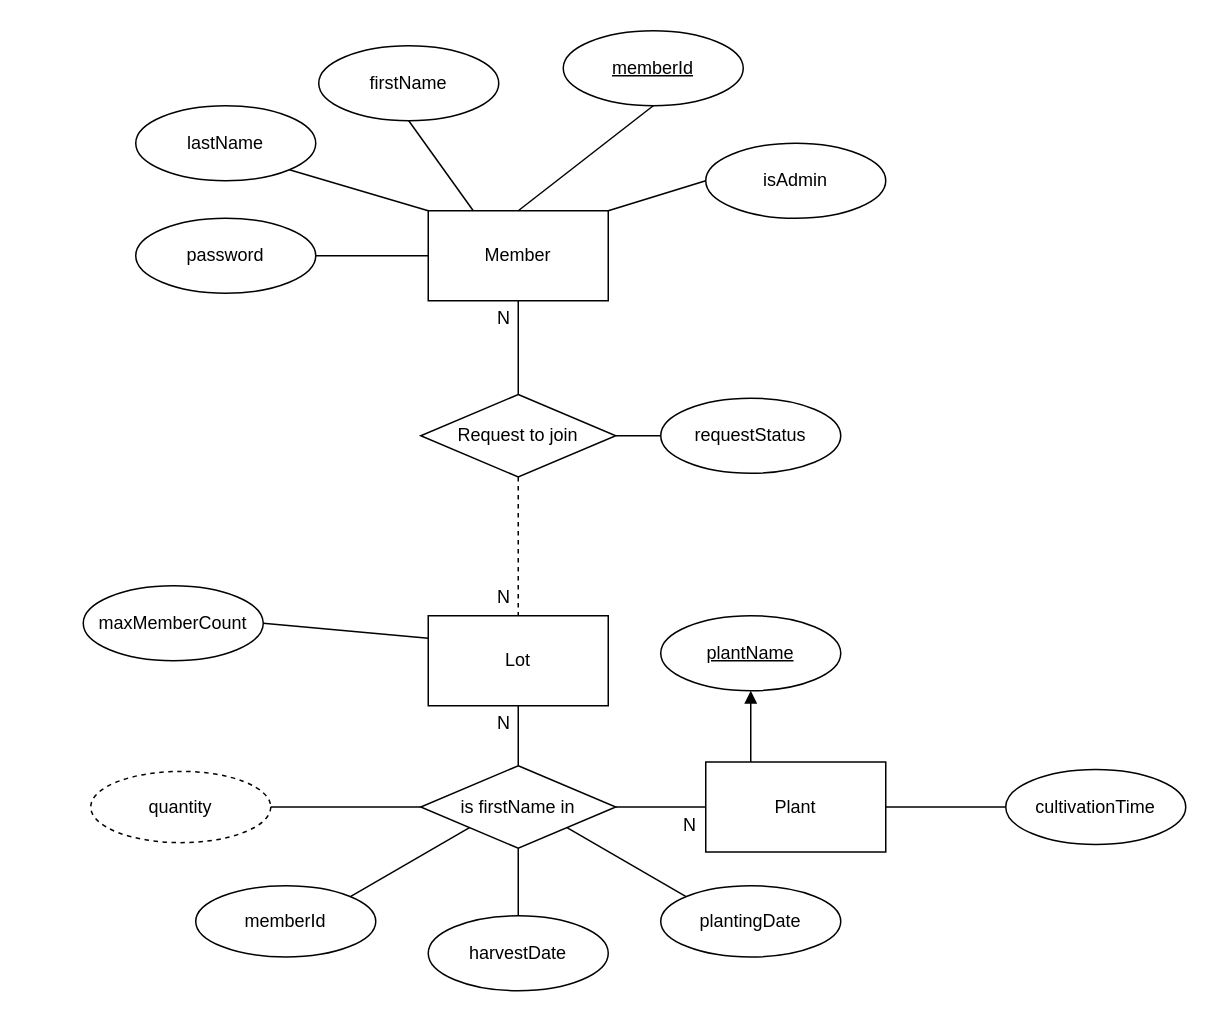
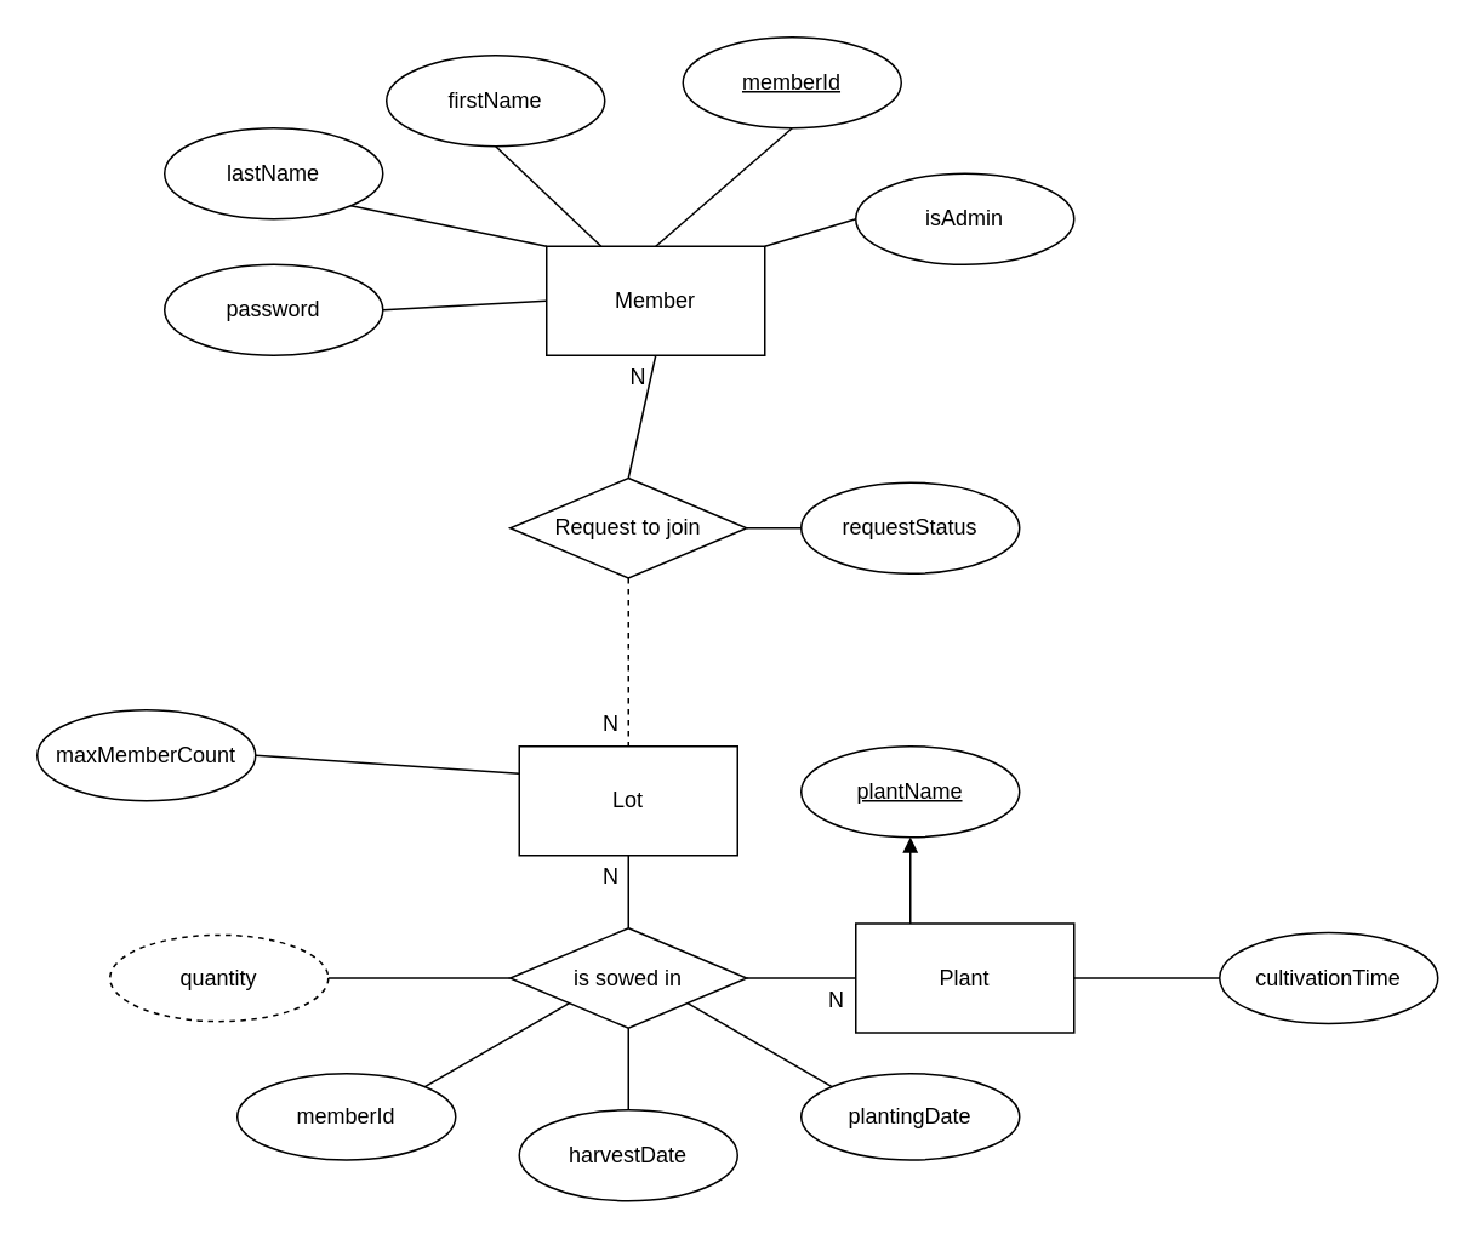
  <mxCell id="0" />
  <mxCell id="1" parent="0" />
- <mxCell id="2" value="Member" style="rounded=0;whiteSpace=wrap;html=1;" parent="1" vertex="1"><mxGeometry x="285" y="140" width="120" height="60" as="geometry" /></mxCell>
+ <mxCell id="2" value="Member" style="rounded=0;whiteSpace=wrap;html=1;" parent="1" vertex="1"><mxGeometry x="300" y="135" width="120" height="60" as="geometry" /></mxCell>
  <mxCell id="3" value="firstName" style="ellipse;whiteSpace=wrap;html=1;" parent="1" vertex="1"><mxGeometry x="212" y="30" width="120" height="50" as="geometry" /></mxCell>
  <mxCell id="4" value="lastName" style="ellipse;whiteSpace=wrap;html=1;" parent="1" vertex="1"><mxGeometry x="90" y="70" width="120" height="50" as="geometry" /></mxCell>
  <mxCell id="5" value="&lt;u&gt;memberId&lt;/u&gt;" style="ellipse;whiteSpace=wrap;html=1;" parent="1" vertex="1"><mxGeometry x="375" y="20" width="120" height="50" as="geometry" /></mxCell>
  <mxCell id="6" value="password" style="ellipse;whiteSpace=wrap;html=1;" parent="1" vertex="1"><mxGeometry x="90" y="145" width="120" height="50" as="geometry" /></mxCell>
  <mxCell id="7" value="" style="endArrow=none;html=1;entryX=0;entryY=0.5;entryDx=0;entryDy=0;exitX=1;exitY=0.5;exitDx=0;exitDy=0;" parent="1" source="6" target="2" edge="1"><mxGeometry width="50" height="50" relative="1" as="geometry"><mxPoint x="240" y="220" as="sourcePoint" /><mxPoint x="260" y="120" as="targetPoint" /></mxGeometry></mxCell>
  <mxCell id="8" value="" style="endArrow=none;html=1;entryX=0;entryY=0;entryDx=0;entryDy=0;exitX=1;exitY=1;exitDx=0;exitDy=0;" parent="1" source="4" target="2" edge="1"><mxGeometry width="50" height="50" relative="1" as="geometry"><mxPoint x="210" y="94.5" as="sourcePoint" /><mxPoint x="400" y="94.5" as="targetPoint" /></mxGeometry></mxCell>
  <mxCell id="9" value="" style="endArrow=none;html=1;entryX=0.25;entryY=0;entryDx=0;entryDy=0;exitX=0.5;exitY=1;exitDx=0;exitDy=0;" parent="1" source="3" target="2" edge="1"><mxGeometry width="50" height="50" relative="1" as="geometry"><mxPoint x="330" y="60" as="sourcePoint" /><mxPoint x="520" y="105.5" as="targetPoint" /></mxGeometry></mxCell>
  <mxCell id="10" value="" style="endArrow=none;html=1;entryX=0.5;entryY=0;entryDx=0;entryDy=0;exitX=0.5;exitY=1;exitDx=0;exitDy=0;" parent="1" source="5" target="2" edge="1"><mxGeometry width="50" height="50" relative="1" as="geometry"><mxPoint x="580" y="70" as="sourcePoint" /><mxPoint x="420" y="160" as="targetPoint" /></mxGeometry></mxCell>
  <mxCell id="11" value="isAdmin" style="ellipse;whiteSpace=wrap;html=1;" parent="1" vertex="1"><mxGeometry x="470" y="95" width="120" height="50" as="geometry" /></mxCell>
  <mxCell id="12" value="" style="endArrow=none;html=1;entryX=1;entryY=0;entryDx=0;entryDy=0;exitX=0;exitY=0.5;exitDx=0;exitDy=0;" parent="1" source="11" target="2" edge="1"><mxGeometry width="50" height="50" relative="1" as="geometry"><mxPoint x="445" y="80" as="sourcePoint" /><mxPoint x="350" y="140" as="targetPoint" /></mxGeometry></mxCell>
  <mxCell id="13" value="Lot" style="rounded=0;whiteSpace=wrap;html=1;" parent="1" vertex="1"><mxGeometry x="285" y="410" width="120" height="60" as="geometry" /></mxCell>
- <mxCell id="14" value="maxMemberCount" style="ellipse;whiteSpace=wrap;html=1;" parent="1" vertex="1"><mxGeometry x="55" y="390" width="120" height="50" as="geometry" /></mxCell>
+ <mxCell id="14" value="maxMemberCount" style="ellipse;whiteSpace=wrap;html=1;" parent="1" vertex="1"><mxGeometry x="20" y="390" width="120" height="50" as="geometry" /></mxCell>
  <mxCell id="15" value="" style="endArrow=none;html=1;exitX=1;exitY=0.5;exitDx=0;exitDy=0;entryX=0;entryY=0.25;entryDx=0;entryDy=0;" parent="1" source="14" target="13" edge="1"><mxGeometry width="50" height="50" relative="1" as="geometry"><mxPoint x="565" y="400" as="sourcePoint" /><mxPoint x="615" y="350" as="targetPoint" /></mxGeometry></mxCell>
  <mxCell id="16" value="Plant" style="rounded=0;whiteSpace=wrap;html=1;" parent="1" vertex="1"><mxGeometry x="470" y="507.5" width="120" height="60" as="geometry" /></mxCell>
  <mxCell id="17" value="Request to join" style="rhombus;whiteSpace=wrap;html=1;" parent="1" vertex="1"><mxGeometry x="280" y="262.5" width="130" height="55" as="geometry" /></mxCell>
  <mxCell id="18" value="&lt;u&gt;plantName&lt;/u&gt;" style="ellipse;whiteSpace=wrap;html=1;" parent="1" vertex="1"><mxGeometry x="440" y="410" width="120" height="50" as="geometry" /></mxCell>
  <mxCell id="19" value="" style="endArrow=block;html=1;entryX=0.5;entryY=1;entryDx=0;entryDy=0;exitX=0.25;exitY=0;exitDx=0;exitDy=0;" parent="1" source="16" target="18" edge="1"><mxGeometry width="50" height="50" relative="1" as="geometry"><mxPoint x="590" y="505" as="sourcePoint" /><mxPoint x="640" y="455" as="targetPoint" /></mxGeometry></mxCell>
  <mxCell id="20" value="cultivationTime" style="ellipse;whiteSpace=wrap;html=1;" parent="1" vertex="1"><mxGeometry x="670" y="512.5" width="120" height="50" as="geometry" /></mxCell>
  <mxCell id="21" value="" style="endArrow=none;html=1;exitX=1;exitY=0.5;exitDx=0;exitDy=0;entryX=0;entryY=0.5;entryDx=0;entryDy=0;" parent="1" source="16" target="20" edge="1"><mxGeometry width="50" height="50" relative="1" as="geometry"><mxPoint x="750" y="625" as="sourcePoint" /><mxPoint x="800" y="575" as="targetPoint" /></mxGeometry></mxCell>
- <mxCell id="22" value="is firstName in" style="rhombus;whiteSpace=wrap;html=1;" parent="1" vertex="1"><mxGeometry x="280" y="510" width="130" height="55" as="geometry" /></mxCell>
+ <mxCell id="22" value="is sowed in" style="rhombus;whiteSpace=wrap;html=1;" parent="1" vertex="1"><mxGeometry x="280" y="510" width="130" height="55" as="geometry" /></mxCell>
  <mxCell id="23" value="" style="endArrow=none;html=1;exitX=0.5;exitY=1;exitDx=0;exitDy=0;entryX=0.5;entryY=0;entryDx=0;entryDy=0;" parent="1" source="22" target="28" edge="1"><mxGeometry width="50" height="50" relative="1" as="geometry"><mxPoint x="340" y="580" as="sourcePoint" /><mxPoint x="335" y="605" as="targetPoint" /></mxGeometry></mxCell>
  <mxCell id="24" value="quantity" style="ellipse;whiteSpace=wrap;html=1;dashed=1;" parent="1" vertex="1"><mxGeometry x="60" y="513.75" width="120" height="47.5" as="geometry" /></mxCell>
  <mxCell id="25" value="memberId" style="ellipse;whiteSpace=wrap;html=1;" parent="1" vertex="1"><mxGeometry x="130" y="590" width="120" height="47.5" as="geometry" /></mxCell>
  <mxCell id="26" value="" style="endArrow=none;html=1;exitX=1;exitY=0.5;exitDx=0;exitDy=0;entryX=0;entryY=0.5;entryDx=0;entryDy=0;" parent="1" source="24" target="22" edge="1"><mxGeometry width="50" height="50" relative="1" as="geometry"><mxPoint x="220" y="590" as="sourcePoint" /><mxPoint x="270" y="540" as="targetPoint" /></mxGeometry></mxCell>
  <mxCell id="27" value="" style="endArrow=none;html=1;exitX=1;exitY=0;exitDx=0;exitDy=0;entryX=0;entryY=1;entryDx=0;entryDy=0;" parent="1" source="25" target="22" edge="1"><mxGeometry width="50" height="50" relative="1" as="geometry"><mxPoint x="250" y="620" as="sourcePoint" /><mxPoint x="300" y="570" as="targetPoint" /></mxGeometry></mxCell>
  <mxCell id="28" value="harvestDate" style="ellipse;whiteSpace=wrap;html=1;align=center;dashed=0;" parent="1" vertex="1"><mxGeometry x="285" y="610" width="120" height="50" as="geometry" /></mxCell>
  <mxCell id="29" value="plantingDate" style="ellipse;whiteSpace=wrap;html=1;" parent="1" vertex="1"><mxGeometry x="440" y="590" width="120" height="47.5" as="geometry" /></mxCell>
  <mxCell id="30" value="" style="endArrow=none;html=1;entryX=1;entryY=1;entryDx=0;entryDy=0;exitX=0;exitY=0;exitDx=0;exitDy=0;" parent="1" source="29" target="22" edge="1"><mxGeometry width="50" height="50" relative="1" as="geometry"><mxPoint x="420" y="620" as="sourcePoint" /><mxPoint x="470" y="570" as="targetPoint" /></mxGeometry></mxCell>
  <mxCell id="31" value="" style="endArrow=none;html=1;rounded=0;exitX=0.5;exitY=0;exitDx=0;exitDy=0;entryX=0.5;entryY=1;entryDx=0;entryDy=0;" parent="1" source="17" target="2" edge="1"><mxGeometry relative="1" as="geometry"><mxPoint x="410" y="240" as="sourcePoint" /><mxPoint x="570" y="240" as="targetPoint" /></mxGeometry></mxCell>
  <mxCell id="32" value="N" style="resizable=0;html=1;align=right;verticalAlign=bottom;" parent="31" connectable="0" vertex="1"><mxGeometry x="1" relative="1" as="geometry"><mxPoint x="-5" y="20" as="offset" /></mxGeometry></mxCell>
  <mxCell id="33" value="" style="endArrow=none;html=1;rounded=0;entryX=0.5;entryY=0;entryDx=0;entryDy=0;exitX=0.5;exitY=1;exitDx=0;exitDy=0;dashed=1;" parent="1" source="17" target="13" edge="1"><mxGeometry relative="1" as="geometry"><mxPoint x="340" y="310" as="sourcePoint" /><mxPoint x="350" y="330" as="targetPoint" /></mxGeometry></mxCell>
  <mxCell id="34" value="N" style="resizable=0;html=1;align=right;verticalAlign=bottom;" parent="33" connectable="0" vertex="1"><mxGeometry x="1" relative="1" as="geometry"><mxPoint x="-5" y="-5" as="offset" /></mxGeometry></mxCell>
  <mxCell id="35" value="" style="endArrow=none;html=1;rounded=0;exitX=0.5;exitY=0;exitDx=0;exitDy=0;entryX=0.5;entryY=1;entryDx=0;entryDy=0;" parent="1" source="22" target="13" edge="1"><mxGeometry relative="1" as="geometry"><mxPoint x="370" y="490" as="sourcePoint" /><mxPoint x="530" y="490" as="targetPoint" /></mxGeometry></mxCell>
  <mxCell id="36" value="N" style="resizable=0;html=1;align=right;verticalAlign=bottom;" parent="35" connectable="0" vertex="1"><mxGeometry x="1" relative="1" as="geometry"><mxPoint x="-5" y="20" as="offset" /></mxGeometry></mxCell>
  <mxCell id="37" value="" style="endArrow=none;html=1;rounded=0;exitX=1;exitY=0.5;exitDx=0;exitDy=0;entryX=0;entryY=0.5;entryDx=0;entryDy=0;" parent="1" source="22" target="16" edge="1"><mxGeometry relative="1" as="geometry"><mxPoint x="420" y="490" as="sourcePoint" /><mxPoint x="580" y="490" as="targetPoint" /></mxGeometry></mxCell>
  <mxCell id="38" value="N" style="resizable=0;html=1;align=right;verticalAlign=bottom;" parent="37" connectable="0" vertex="1"><mxGeometry x="1" relative="1" as="geometry"><mxPoint x="-6" y="20.5" as="offset" /></mxGeometry></mxCell>
  <mxCell id="39" value="requestStatus" style="ellipse;whiteSpace=wrap;html=1;" parent="1" vertex="1"><mxGeometry x="440" y="265" width="120" height="50" as="geometry" /></mxCell>
  <mxCell id="40" value="" style="endArrow=none;html=1;rounded=0;exitX=1;exitY=0.5;exitDx=0;exitDy=0;entryX=0;entryY=0.5;entryDx=0;entryDy=0;" parent="1" source="17" target="39" edge="1"><mxGeometry relative="1" as="geometry"><mxPoint x="560" y="350" as="sourcePoint" /><mxPoint x="720" y="350" as="targetPoint" /></mxGeometry></mxCell>
